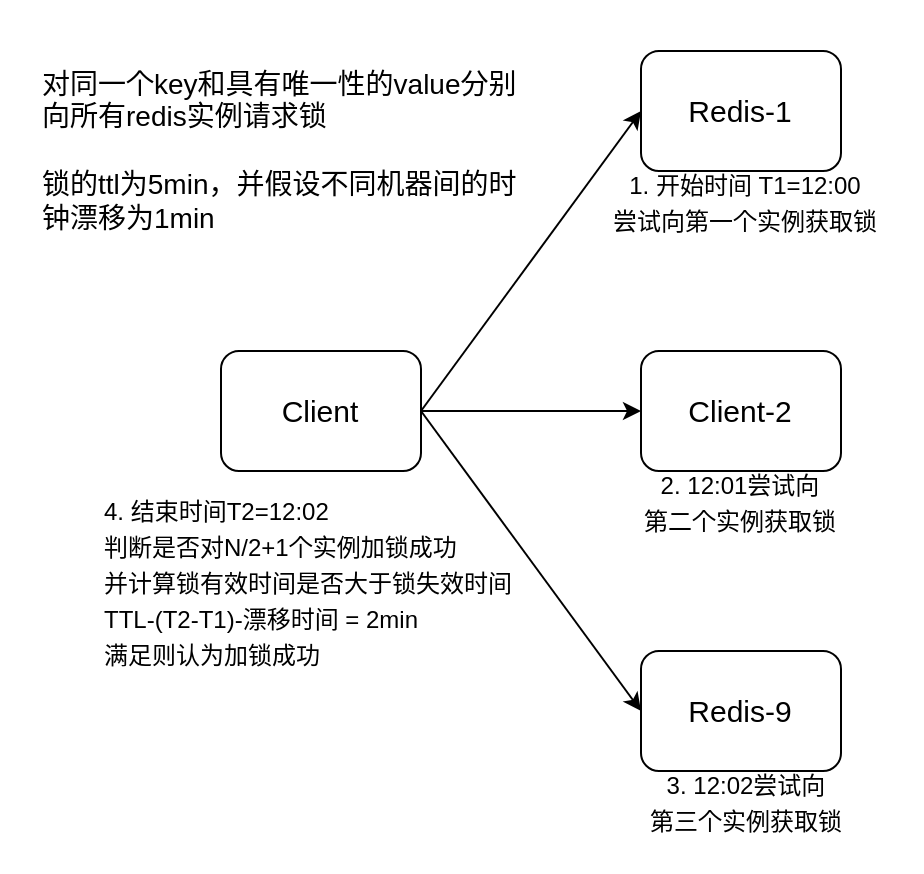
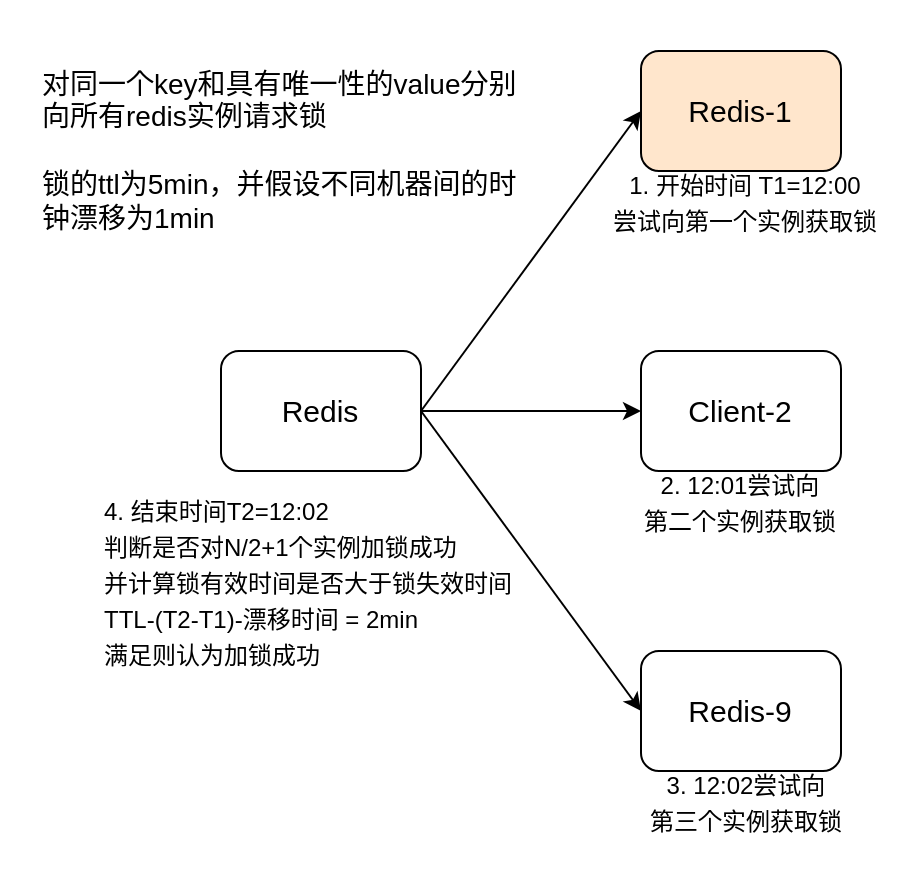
  <mxCell id="0" />
  <mxCell id="1" parent="0" />
  <mxCell id="2" style="edgeStyle=orthogonalEdgeStyle;rounded=0;orthogonalLoop=1;jettySize=auto;html=1;entryX=0;entryY=0.5;entryDx=0;entryDy=0;fontSize=12;" edge="1" parent="1" source="4" target="6"><mxGeometry relative="1" as="geometry" /></mxCell>
  <mxCell id="3" style="rounded=0;orthogonalLoop=1;jettySize=auto;html=1;entryX=0;entryY=0.5;entryDx=0;entryDy=0;fontSize=12;" edge="1" parent="1" target="7"><mxGeometry relative="1" as="geometry"><mxPoint x="210" y="205" as="sourcePoint" /></mxGeometry></mxCell>
- <mxCell id="4" value="&lt;font style=&quot;font-size: 15px&quot;&gt;Client&lt;/font&gt;" style="rounded=1;whiteSpace=wrap;html=1;" vertex="1" parent="1"><mxGeometry x="110" y="175" width="100" height="60" as="geometry" /></mxCell>
- <mxCell id="5" value="&lt;font style=&quot;font-size: 15px&quot;&gt;Redis-1&lt;/font&gt;" style="rounded=1;whiteSpace=wrap;html=1;" vertex="1" parent="1"><mxGeometry x="320" y="25" width="100" height="60" as="geometry" /></mxCell>
+ <mxCell id="4" value="&lt;font style=&quot;font-size: 15px&quot;&gt;Redis&lt;/font&gt;" style="rounded=1;whiteSpace=wrap;html=1;" vertex="1" parent="1"><mxGeometry x="110" y="175" width="100" height="60" as="geometry" /></mxCell>
+ <mxCell id="5" value="&lt;font style=&quot;font-size: 15px&quot;&gt;Redis-1&lt;/font&gt;" style="rounded=1;whiteSpace=wrap;html=1;fillColor=#ffe6cc;" vertex="1" parent="1"><mxGeometry x="320" y="25" width="100" height="60" as="geometry" /></mxCell>
  <mxCell id="6" value="&lt;font style=&quot;font-size: 15px&quot;&gt;Client-2&lt;/font&gt;" style="rounded=1;whiteSpace=wrap;html=1;" vertex="1" parent="1"><mxGeometry x="320" y="175" width="100" height="60" as="geometry" /></mxCell>
  <mxCell id="7" value="&lt;font style=&quot;font-size: 15px&quot;&gt;Redis-9&lt;/font&gt;" style="rounded=1;whiteSpace=wrap;html=1;" vertex="1" parent="1"><mxGeometry x="320" y="325" width="100" height="60" as="geometry" /></mxCell>
  <mxCell id="8" value="&lt;div style=&quot;text-align: left ; font-size: 14px&quot;&gt;&lt;font style=&quot;font-size: 14px&quot;&gt;对同一个key和具有唯一性的value分别向所有redis实例请求锁&lt;/font&gt;&lt;/div&gt;&lt;div style=&quot;text-align: left ; font-size: 14px&quot;&gt;&lt;font style=&quot;font-size: 14px&quot;&gt;&lt;br&gt;&lt;/font&gt;&lt;/div&gt;&lt;div style=&quot;text-align: left ; font-size: 14px&quot;&gt;&lt;font style=&quot;font-size: 14px&quot;&gt;锁的ttl为5min，并假设不同机器间的时钟漂移为1min&lt;/font&gt;&lt;/div&gt;" style="text;html=1;strokeColor=none;fillColor=none;align=center;verticalAlign=middle;whiteSpace=wrap;rounded=0;fontSize=15;" vertex="1" parent="1"><mxGeometry x="20" y="20" width="240" height="110" as="geometry" /></mxCell>
  <mxCell id="9" value="" style="endArrow=classic;html=1;rounded=0;fontSize=15;entryX=0;entryY=0.5;entryDx=0;entryDy=0;" edge="1" parent="1" target="5"><mxGeometry width="50" height="50" relative="1" as="geometry"><mxPoint x="210" y="205" as="sourcePoint" /><mxPoint x="260" y="155" as="targetPoint" /></mxGeometry></mxCell>
  <mxCell id="10" value="&lt;font style=&quot;font-size: 12px&quot;&gt;1. 开始时间 T1=12:00&lt;br&gt;尝试向第一个实例获取锁&lt;br&gt;&lt;/font&gt;" style="text;html=1;strokeColor=none;fillColor=none;align=center;verticalAlign=middle;whiteSpace=wrap;rounded=0;fontSize=15;rotation=0;" vertex="1" parent="1"><mxGeometry x="305" y="85" width="135" height="30" as="geometry" /></mxCell>
  <mxCell id="11" value="&lt;font style=&quot;font-size: 12px&quot;&gt;2. 12:01尝试向&lt;br&gt;第二个实例获取锁&lt;/font&gt;" style="text;html=1;strokeColor=none;fillColor=none;align=center;verticalAlign=middle;whiteSpace=wrap;rounded=0;fontSize=15;rotation=0;" vertex="1" parent="1"><mxGeometry x="305" y="235" width="130" height="30" as="geometry" /></mxCell>
  <mxCell id="12" value="&lt;font style=&quot;font-size: 12px&quot;&gt;3. 12:02尝试向&lt;br&gt;第三个实例获取锁&lt;/font&gt;" style="text;html=1;strokeColor=none;fillColor=none;align=center;verticalAlign=middle;whiteSpace=wrap;rounded=0;fontSize=15;rotation=0;" vertex="1" parent="1"><mxGeometry x="307.5" y="385" width="130" height="30" as="geometry" /></mxCell>
  <mxCell id="13" value="&lt;span style=&quot;font-size: 12px&quot;&gt;4. 结束时间T2=12:02&lt;br&gt;判断是否对N/2+1个实例加锁成功&lt;br&gt;并计算锁有效时间&lt;/span&gt;&lt;span style=&quot;font-size: 12px&quot;&gt;是否大于锁失效时间&lt;/span&gt;&lt;span style=&quot;font-size: 12px&quot;&gt;&lt;br&gt;TTL-(T2-T1)-漂移时间 = 2min&lt;br&gt;满足则认为加锁成功&lt;br&gt;&lt;/span&gt;" style="text;html=1;strokeColor=none;fillColor=none;align=left;verticalAlign=middle;whiteSpace=wrap;rounded=0;fontSize=15;rotation=0;" vertex="1" parent="1"><mxGeometry x="50" y="245" width="220" height="90" as="geometry" /></mxCell>
